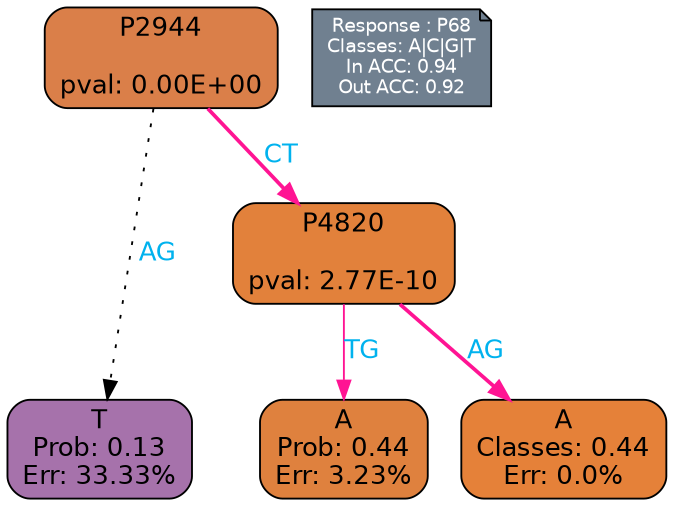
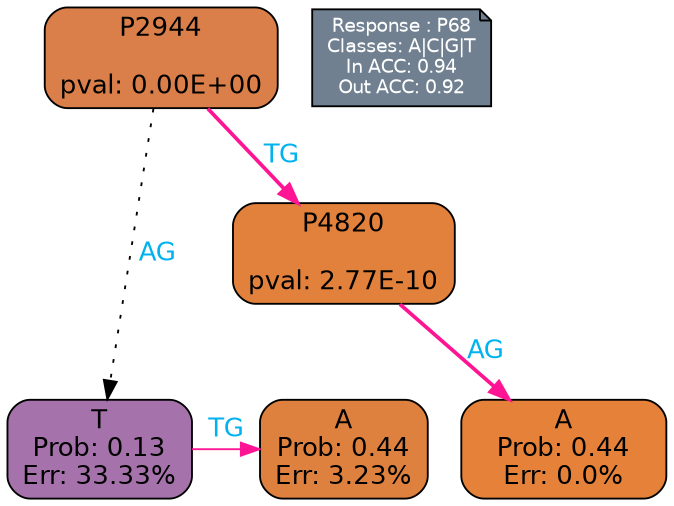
  digraph {
    ranksep=equally
    splines=polylines
    node [color=black fontname=helvetica shape=box style="filled, rounded"]
    edge [color=deeppink fontcolor=deepskyblue2 fontname=helvetica style=bold]
    n1 [fillcolor="#a672ab" label="T\nProb: 0.13\nErr: 33.33%"]
-   n2 [fillcolor="#e58139" label="A\nClasses: 0.44\nErr: 0.0%"]
+   n2 [fillcolor="#e58139" label="A\nProb: 0.44\nErr: 0.0%"]
    n3 [fillcolor="#df813e" label="A\nProb: 0.44\nErr: 3.23%"]
    n4 [align=left fillcolor=slategray fontcolor=white fontsize=10 label="Response : P68\nClasses: A|C|G|T\nIn ACC: 0.94\nOut ACC: 0.92\n" shape=note style=filled]
    n5 [fillcolor="#da7f49" label="P2944\n\npval: 0.00E+00"]
    n6 [fillcolor="#e2813b" label="P4820\n\npval: 2.77E-10"]
    subgraph sub_1 {
      rank=same
      n1
      n2
      n3
    }
    subgraph sub_2 {
      rank=same
      n4
      n5
    }
    n5 -> n1 [color=black label=AG style=dotted]
-   n5 -> n6 [label=CT]
+   n5 -> n6 [label=TG]
    n6 -> n2 [label=AG]
-   n6 -> n3 [label=TG style=solid]
+   n1 -> n3 [label=TG style=solid]
  }
